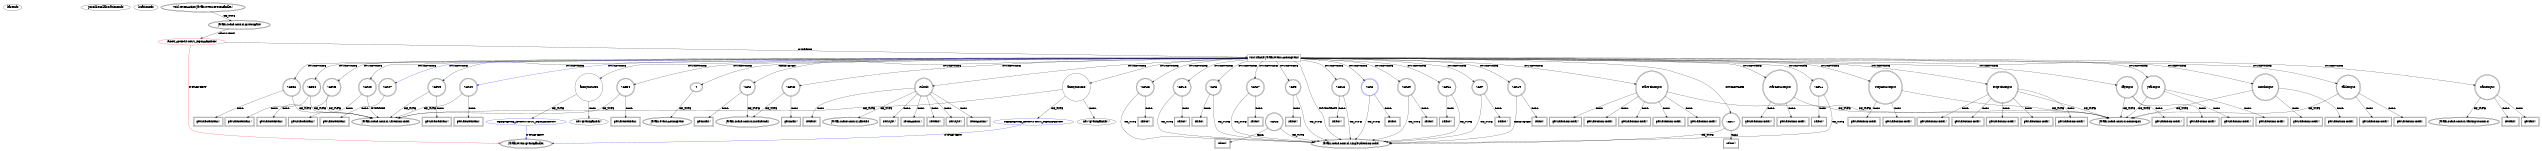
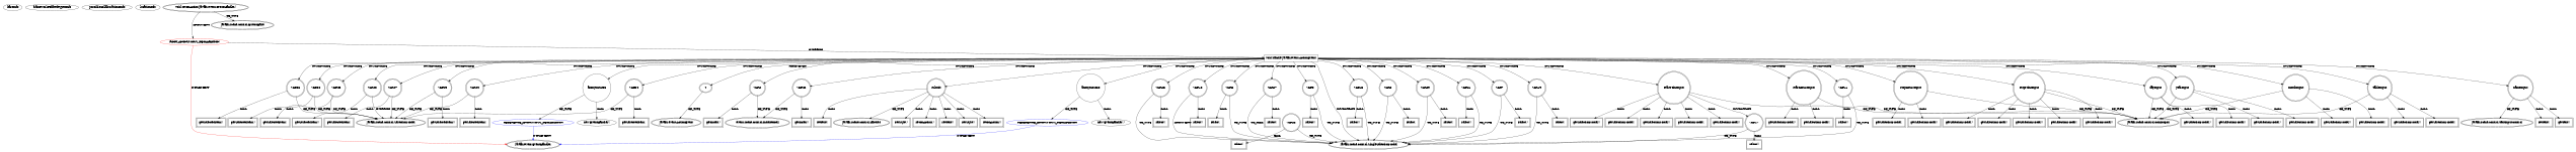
  digraph {
    node [isFrameworkType=true vertexType=INSIDE_CALL peripheries=2 shape=box]
    baseInfo [category=extension_graph graphId=2187 isAnonymous=true possibleRelation=true isFrameworkType="" vertexType="" peripheries="" shape=""]
+   frameworkRelatedTypesInfo [0="javafx.event.EventHandler" isFrameworkType="" vertexType="" peripheries="" shape=""]
    possibleCollaborationsInfo [0="2187~OVERRIDING_METHOD_DECLARATION-INSTANTIATION-~javafx.event.EventHandler ~javafx.event.EventHandler ~true~true" isFrameworkType="" vertexType="" peripheries="" shape=""]
    locationInfo [contextSignature="void UpdateReservationCell()" filePath="/bjornbil-reservatie/reservatie-master/ReservatieKommaFinal/src/be/khleuven/bjornbillen/controller/MainController.java" graphId=2187 projectName="bjornbil-reservatie" isFrameworkType="" vertexType="" peripheries="" shape=""]
    n5 [color=red isFrameworkType=false label=ROOT_ANONYMOUS_DECLARATION vertexType=ROOT_ANONYMOUS_DECLARATION peripheries="" shape=""]
    n6 [label="javafx.event.EventHandler" vertexType=FRAMEWORK_INTERFACE_TYPE shape=""]
    n7 [isFrameworkType=false label="void handle(javafx.event.ActionEvent)" vertexType=OVERRIDING_METHOD_DECLARATION peripheries=""]
    n8 [label=t vertexType=PARAMETER_DECLARATION shape=""]
    n9 [label=VAR0 shape=circle vertexType=VARIABLE_EXPRESION]
    n10 [label=submit shape=circle vertexType=VARIABLE_EXPRESION]
-   n11 [label=VAR3 shape=circle vertexType=VARIABLE_EXPRESION color=blue]
+   n11 [label=VAR3 shape=circle vertexType=VARIABLE_EXPRESION]
    n12 [label=startHoursInput shape=circle vertexType=VARIABLE_EXPRESION]
    n13 [label=VAR5 shape=circle vertexType=VARIABLE_EXPRESION]
    n14 [label=startMinsInput shape=circle vertexType=VARIABLE_EXPRESION]
    n15 [label=VAR7 shape=circle vertexType=VARIABLE_EXPRESION]
    n16 [label=VAR9 shape=circle vertexType=VARIABLE_EXPRESION]
    n17 [label=VAR11 shape=circle vertexType=VARIABLE_EXPRESION]
    n18 [label=VAR13 shape=circle vertexType=VARIABLE_EXPRESION]
    n19 [label=stopHoursInput shape=circle vertexType=VARIABLE_EXPRESION]
    n20 [label=VAR15 shape=circle vertexType=VARIABLE_EXPRESION]
    n21 [label=stopMinsInput shape=circle vertexType=VARIABLE_EXPRESION]
    n22 [label=VAR17 shape=circle vertexType=VARIABLE_EXPRESION]
    n23 [label=VAR19 shape=circle vertexType=VARIABLE_EXPRESION]
    n24 [label=VAR21 shape=circle vertexType=VARIABLE_EXPRESION]
    n25 [label=dayInput shape=circle vertexType=VARIABLE_EXPRESION]
    n26 [label=VAR25 shape=circle vertexType=VARIABLE_EXPRESION]
    n27 [label=yearInput shape=circle vertexType=VARIABLE_EXPRESION]
    n28 [label=VAR27 shape=circle vertexType=VARIABLE_EXPRESION]
    n29 [label=monthInput shape=circle vertexType=VARIABLE_EXPRESION]
    n30 [label=VAR29 shape=circle vertexType=VARIABLE_EXPRESION]
    n31 [label=tableInput shape=circle vertexType=VARIABLE_EXPRESION]
    n32 [label=nameInput shape=circle vertexType=VARIABLE_EXPRESION]
    n33 [isFrameworkType=false label=anonymous33 shape=circle vertexType=VARIABLE_EXPRESION peripheries=""]
    n34 [label=VAR34 shape=circle vertexType=VARIABLE_EXPRESION]
    n35 [label=VAR36 shape=circle vertexType=VARIABLE_EXPRESION]
    n36 [label=VAR38 shape=circle vertexType=VARIABLE_EXPRESION]
    n37 [label=VAR40 shape=circle vertexType=VARIABLE_EXPRESION]
    n38 [label=VAR42 shape=circle vertexType=VARIABLE_EXPRESION]
    n39 [label=VAR44 shape=circle vertexType=VARIABLE_EXPRESION]
    n40 [label=VAR45 shape=circle vertexType=VARIABLE_EXPRESION]
    n41 [label=VAR47 shape=circle vertexType=VARIABLE_EXPRESION]
    n42 [label=VAR49 shape=circle vertexType=VARIABLE_EXPRESION]
    n43 [isFrameworkType=false label=anonymous55 shape=circle vertexType=VARIABLE_EXPRESION peripheries=""]
    n44 [label="javafx.scene.control.SingleSelectionModel" vertexType=FRAMEWORK_CLASS_TYPE shape=""]
    n45 [label="void setOnAction(javafx.event.EventHandler)" vertexType=OUTSIDE_CALL shape=""]
    n46 [label="javafx.scene.control.ButtonBase" vertexType=FRAMEWORK_CLASS_TYPE shape=""]
    n47 [label="javafx.event.ActionEvent" vertexType=FRAMEWORK_CLASS_TYPE shape=""]
-   n48 [label="javafx.scene.control.IndexedCell" vertexType=FRAMEWORK_CLASS_TYPE shape=""]
+   n48 [label="event.scene.control.IndexedCell" vertexType=FRAMEWORK_CLASS_TYPE shape=""]
    n49 [label="getIndex()"]
    n50 [label="javafx.scene.control.Labeled" vertexType=FRAMEWORK_CLASS_TYPE shape=""]
    n51 [label="setText()"]
    n52 [label="setStyle()"]
    n53 [label="setOnAction()"]
    n54 [label="setText()"]
    n55 [label="setStyle()"]
    n56 [label="setOnAction()"]
    n57 [label="select()"]
    n58 [label="javafx.scene.control.ComboBox" vertexType=FRAMEWORK_CLASS_TYPE shape=""]
    n59 [label="getSelectionModel()"]
    n60 [label="getSelectionModel()"]
    n61 [label="select()"]
    n62 [label="getSelectionModel()"]
    n63 [label="getSelectionModel()"]
    n64 [label="getSelectionModel()"]
    n65 [label="getSelectionModel()"]
    n66 [label="getSelectionModel()"]
    n67 [label="select()"]
    n68 [label="select()"]
    n69 [label="select()"]
    n70 [label="select()"]
    n71 [label="getSelectionModel()"]
    n72 [label="getSelectionModel()"]
    n73 [label="select()"]
    n74 [label="getSelectionModel()"]
    n75 [label="getSelectionModel()"]
    n76 [label="getSelectionModel()"]
    n77 [label="getSelectionModel()"]
    n78 [label="getSelectionModel()"]
    n79 [label="select()"]
    n80 [label="select()"]
    n81 [label="select()"]
    n82 [label=VAR23 shape=circle vertexType=VARIABLE_EXPRESION]
    n83 [label="select()"]
    n84 [label="getSelectionModel()"]
    n85 [label="getSelectionModel()"]
    n86 [label="select()"]
    n87 [label="getSelectionModel()"]
    n88 [label="getSelectionModel()"]
    n89 [label="select()"]
    n90 [label="getSelectionModel()"]
    n91 [label="getSelectionModel()"]
    n92 [label="select()"]
    n93 [label="getSelectionModel()"]
    n94 [label="getSelectionModel()"]
    n95 [label="javafx.scene.control.TextInputControl" vertexType=FRAMEWORK_CLASS_TYPE shape=""]
    n96 [label="setText()"]
    n97 [label="getText()"]
    n98 [color=blue isFrameworkType=false label=REFERENCE_ANONYMOUS_DECLARATION vertexType=REFERENCE_ANONYMOUS_DECLARATION peripheries="" shape=""]
    n99 [isFrameworkType=false label="new EventHandler()" vertexType=CONSTRUCTOR_CALL peripheries="" shape=""]
    n100 [label="javafx.scene.control.SelectionModel" vertexType=FRAMEWORK_CLASS_TYPE shape=""]
    n101 [label="getSelectedItem()"]
    n102 [label="getSelectedItem()"]
    n103 [label="getSelectedItem()"]
    n104 [label="getSelectedItem()"]
    n105 [label="getIndex()"]
    n106 [label="getSelectedItem()"]
    n107 [label="getSelectedItem()"]
    n108 [label="getSelectedItem()"]
    n109 [label="getSelectedItem()"]
    n110 [color=blue isFrameworkType=false label=REFERENCE_ANONYMOUS_DECLARATION vertexType=REFERENCE_ANONYMOUS_DECLARATION peripheries="" shape=""]
    n111 [isFrameworkType=false label="new EventHandler()" vertexType=CONSTRUCTOR_CALL peripheries="" shape=""]
    n5 -> n6 [color=red label=IMPLEMENT]
    n5 -> n7 [label=OVERRIDE]
    n7 -> n8 [label=PARAMETER]
    n7 -> n9 [label=INSTANTIATE]
    n7 -> n10 [label=INSTANTIATE]
    n7 -> n11 [label=INSTANTIATE]
    n7 -> n12 [label=INSTANTIATE]
    n7 -> n13 [label=INSTANTIATE]
    n7 -> n14 [label=INSTANTIATE]
    n7 -> n15 [label=INSTANTIATE]
    n7 -> n16 [label=INSTANTIATE]
    n7 -> n17 [label=INSTANTIATE]
    n7 -> n18 [label=INSTANTIATE]
    n7 -> n19 [label=INSTANTIATE]
    n7 -> n20 [label=INSTANTIATE]
    n7 -> n21 [label=INSTANTIATE]
-   n7 -> n22 [label=INSTANTIATE]
+   n14 -> n22 [label=INSTANTIATE]
    n7 -> n23 [label=INSTANTIATE]
    n7 -> n24 [label=INSTANTIATE]
    n7 -> n25 [label=INSTANTIATE]
    n7 -> n26 [label=INSTANTIATE]
    n7 -> n27 [label=INSTANTIATE]
    n7 -> n28 [label=INSTANTIATE]
    n7 -> n29 [label=INSTANTIATE]
    n7 -> n30 [label=INSTANTIATE]
    n7 -> n31 [label=INSTANTIATE]
    n7 -> n32 [label=INSTANTIATE]
    n7 -> n33 [label=INSTANTIATE]
    n7 -> n34 [label=INSTANTIATE]
    n7 -> n35 [label=INSTANTIATE]
    n7 -> n36 [label=INSTANTIATE]
    n7 -> n37 [label=INSTANTIATE]
    n7 -> n38 [label=INSTANTIATE]
-   n7 -> n39 [label=INSTANTIATE color=blue]
+   n7 -> n39 [label=INSTANTIATE]
    n7 -> n40 [label=INSTANTIATE]
-   n7 -> n41 [label=INSTANTIATE color=blue]
+   n7 -> n41 [label=INSTANTIATE]
    n7 -> n42 [label=INSTANTIATE]
    n7 -> n43 [label=INSTANTIATE]
    n7 -> n44 [label=INSTANTIATE]
    n8 -> n47 [label=OF_TYPE]
    n9 -> n48 [label=OF_TYPE]
    n9 -> n49 [label=CALL]
    n10 -> n50 [label=OF_TYPE]
    n10 -> n51 [label=CALL]
    n10 -> n52 [label=CALL]
    n10 -> n53 [label=CALL]
    n10 -> n54 [label=CALL]
    n10 -> n55 [label=CALL]
    n10 -> n56 [label=CALL]
    n11 -> n44 [label=OF_TYPE]
    n11 -> n57 [label=CALL]
    n12 -> n58 [label=OF_TYPE]
    n12 -> n59 [label=CALL]
    n12 -> n60 [label=CALL]
    n13 -> n44 [label=OF_TYPE]
    n13 -> n61 [label=CALL]
    n14 -> n58 [label=OF_TYPE]
    n14 -> n62 [label=CALL]
    n14 -> n63 [label=CALL]
    n14 -> n64 [label=CALL]
    n14 -> n65 [label=CALL]
    n14 -> n66 [label=CALL]
    n15 -> n44 [label=OF_TYPE]
    n15 -> n67 [label=CALL]
    n16 -> n44 [label=OF_TYPE]
    n16 -> n68 [label=CALL]
    n17 -> n44 [label=OF_TYPE]
    n17 -> n69 [label=CALL]
-   n18 -> n44 [label=OF_TYPE]
+   n18 -> n44 [label=ARGUMENT]
    n18 -> n70 [label=CALL]
    n19 -> n58 [label=OF_TYPE]
    n19 -> n71 [label=CALL]
    n19 -> n72 [label=CALL]
    n20 -> n44 [label=OF_TYPE]
    n20 -> n73 [label=CALL]
    n21 -> n58 [label=OF_TYPE]
    n21 -> n74 [label=CALL]
    n21 -> n75 [label=CALL]
    n21 -> n76 [label=CALL]
    n21 -> n77 [label=CALL]
    n21 -> n78 [label=CALL]
    n22 -> n44 [label=OF_TYPE]
    n22 -> n79 [label=CALL]
-   n23 -> n44 [label=PARAMETER]
+   n23 -> n44 [label=OF_TYPE]
    n23 -> n80 [label=CALL]
    n24 -> n44 [label=OF_TYPE]
    n24 -> n81 [label=CALL]
    n25 -> n58 [label=OF_TYPE]
    n25 -> n84 [label=CALL]
    n25 -> n85 [label=CALL]
    n26 -> n44 [label=OF_TYPE]
    n26 -> n86 [label=CALL]
    n27 -> n58 [label=OF_TYPE]
    n27 -> n87 [label=CALL]
    n27 -> n88 [label=CALL]
-   n28 -> n44 [label=OF_TYPE]
+   n28 -> n44 [label=OF_CALL]
    n28 -> n89 [label=CALL]
    n29 -> n58 [label=OF_TYPE]
    n29 -> n90 [label=CALL]
    n29 -> n91 [label=CALL]
    n30 -> n44 [label=OF_TYPE]
    n30 -> n92 [label=CALL]
    n31 -> n58 [label=OF_TYPE]
    n31 -> n93 [label=CALL]
    n31 -> n94 [label=CALL]
    n32 -> n95 [label=OF_TYPE]
    n32 -> n96 [label=CALL]
    n32 -> n97 [label=CALL]
    n33 -> n98 [label=OF_TYPE]
    n33 -> n99 [label=CALL]
    n34 -> n100 [label=OF_TYPE]
    n34 -> n101 [label=CALL]
    n35 -> n100 [label=OF_TYPE]
    n35 -> n102 [label=CALL]
    n36 -> n100 [label=OF_TYPE]
    n36 -> n103 [label=CALL]
    n37 -> n100 [label=OVERRIDE]
    n37 -> n104 [label=CALL]
    n38 -> n48 [label=OF_TYPE]
    n38 -> n105 [label=CALL]
    n39 -> n100 [label=OF_TYPE]
    n39 -> n106 [label=CALL]
    n40 -> n100 [label=OF_TYPE]
    n40 -> n107 [label=CALL]
-   n33 -> n100 [label=OF_TYPE]
+   n41 -> n100 [label=OF_TYPE]
    n41 -> n108 [label=CALL]
    n42 -> n100 [label=OF_TYPE]
    n42 -> n109 [label=CALL]
    n43 -> n110 [label=OF_TYPE]
    n43 -> n111 [label=CALL]
-   n46 -> n5 [label=ARGUMENT]
+   n45 -> n5 [label=ARGUMENT]
    n45 -> n46 [label=OF_TYPE]
    n82 -> n44 [label=OF_TYPE]
    n82 -> n83 [label=CALL]
    n98 -> n6 [color=blue label=IMPLEMENT]
    n110 -> n6 [color=blue label=IMPLEMENT]
  }
